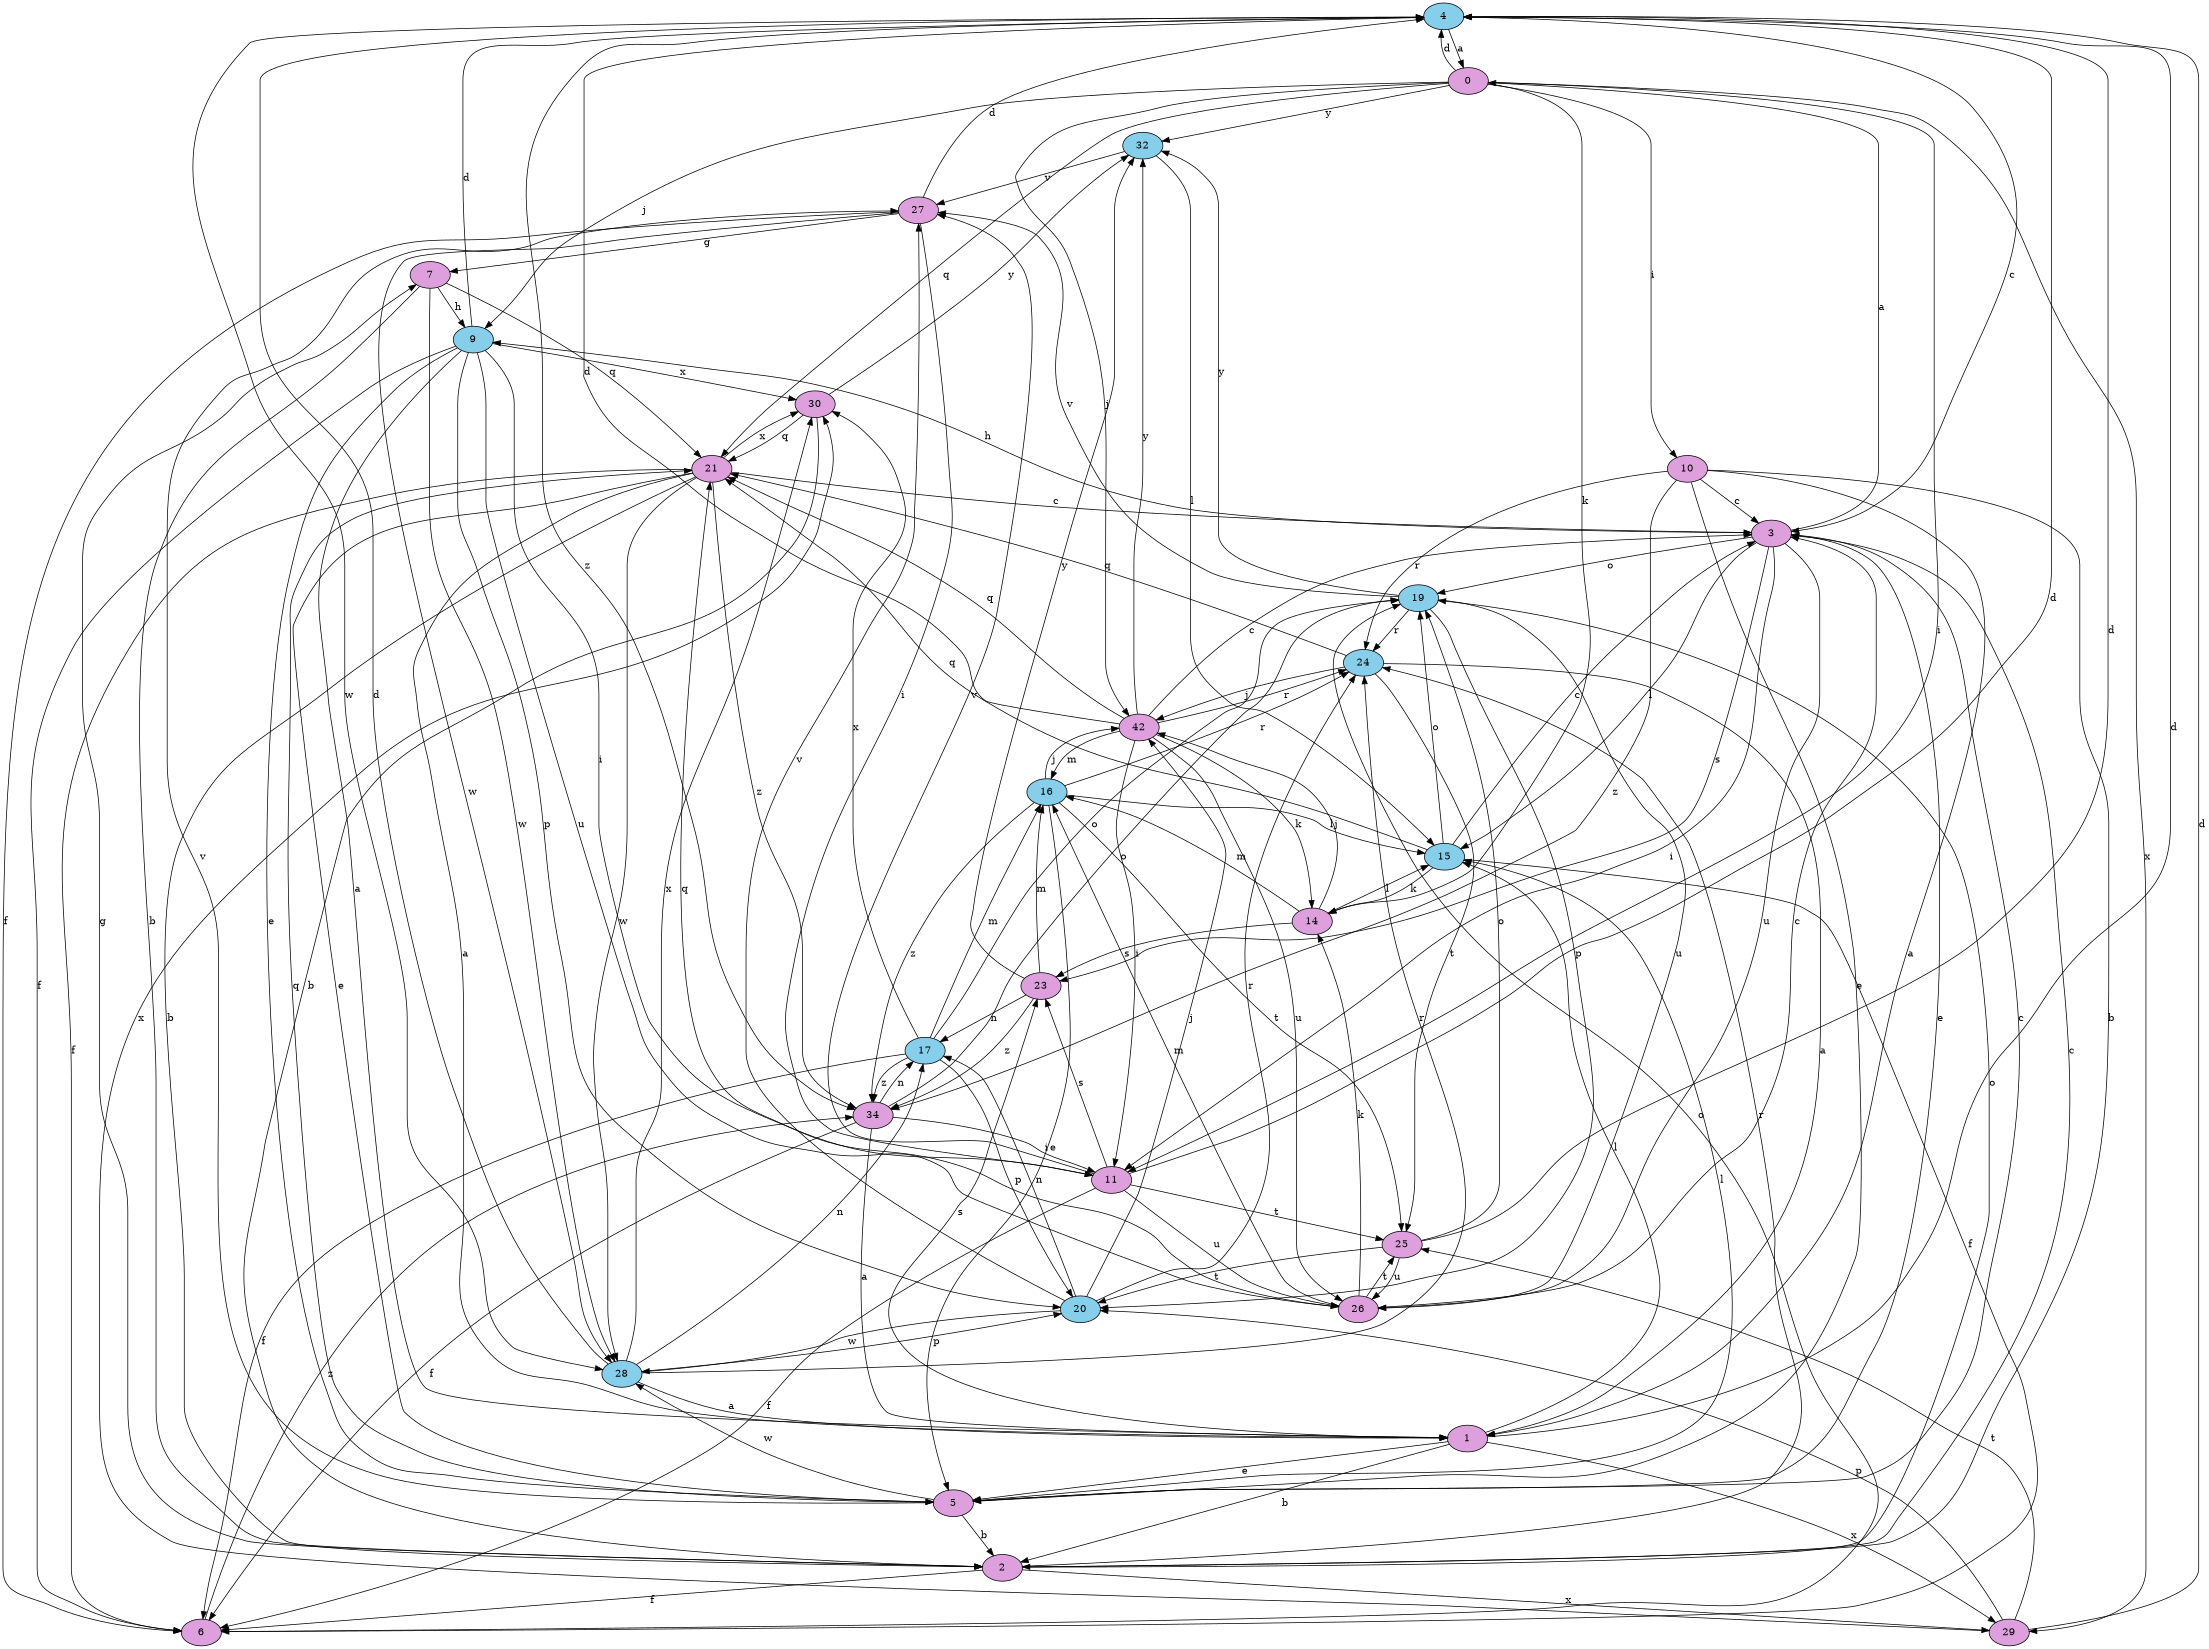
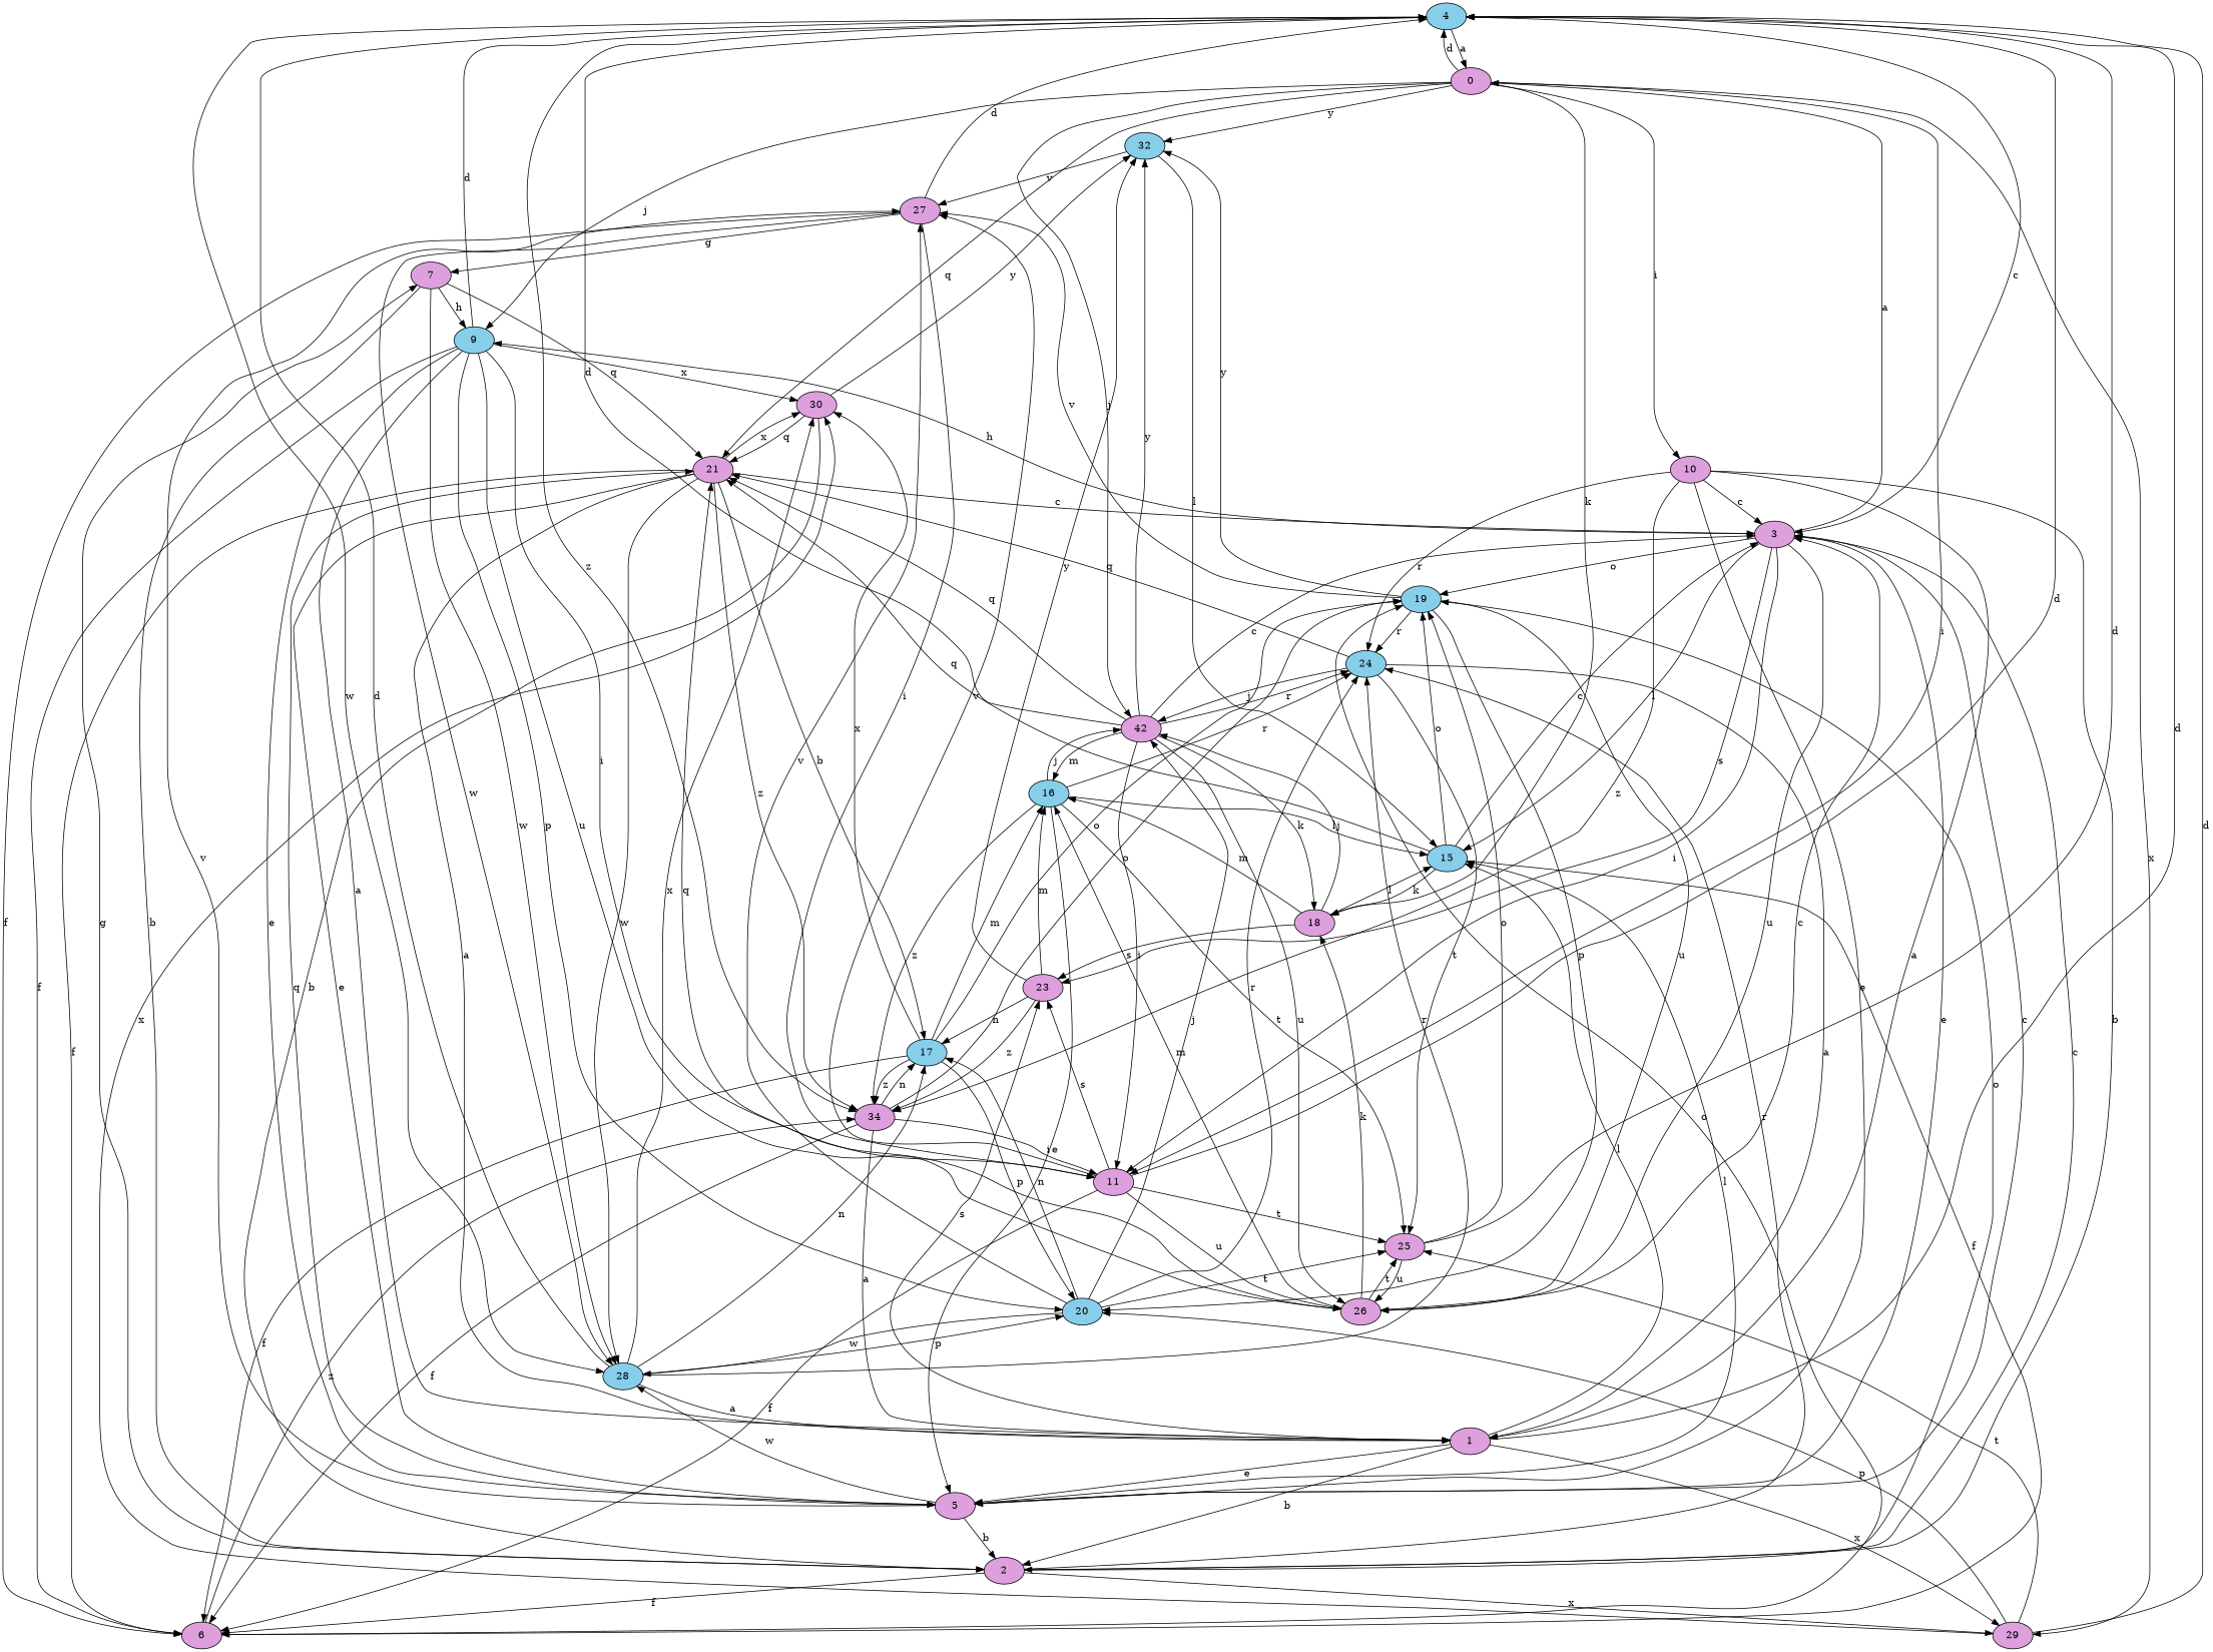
  strict digraph {
    node [fillcolor=plum style=filled]
    4 [fillcolor=skyblue]
    0
    9 [fillcolor=skyblue]
    10
    11
    n6 [label=42]
-   14
+   14 [label=18]
    21
    29
    32 [fillcolor=skyblue]
    3
    28 [fillcolor=skyblue]
    34
    1
    5
    6
    26
    20 [fillcolor=skyblue]
    30
    2
    n21 [fillcolor=skyblue label=24]
    23
    27
    25
    16 [fillcolor=skyblue]
    15 [fillcolor=skyblue]
    7
    19 [fillcolor=skyblue]
    17 [fillcolor=skyblue]
    4 -> 0 [label=a]
    4 -> 3 [label=c]
    4 -> 28 [label=w]
    4 -> 34 [label=z]
    0 -> 4 [label=d]
    0 -> 9 [label=j]
    0 -> 10 [label=i]
    0 -> 11 [label=i]
    0 -> n6 [label=j]
    0 -> 14 [label=k]
    0 -> 21 [label=q]
    0 -> 29 [label=x]
    0 -> 32 [label=y]
    9 -> 4 [label=d]
    9 -> 11 [label=i]
    9 -> 1 [label=a]
    9 -> 5 [label=e]
    9 -> 6 [label=f]
    9 -> 26 [label=u]
    9 -> 20 [label=p]
    9 -> 30 [label=x]
    10 -> 3 [label=c]
    10 -> 34 [label=z]
    10 -> 1 [label=a]
    10 -> 5 [label=e]
    10 -> 2 [label=b]
    10 -> n21 [label=r]
    11 -> 4 [label=d]
    11 -> 6 [label=f]
    11 -> 26 [label=u]
    11 -> 23 [label=s]
    11 -> 27 [label=v]
    11 -> 25 [label=t]
    n6 -> 4 [label=d]
    n6 -> 11 [label=i]
    n6 -> 14 [label=k]
    n6 -> 21 [label=q]
    n6 -> 32 [label=y]
    n6 -> 3 [label=c]
    n6 -> 26 [label=u]
    n6 -> n21 [label=r]
    n6 -> 16 [label=m]
    14 -> n6 [label=j]
    14 -> 23 [label=s]
    14 -> 16 [label=m]
    14 -> 15 [label=l]
    21 -> 3 [label=c]
    21 -> 28 [label=w]
    21 -> 34 [label=z]
    21 -> 1 [label=a]
    21 -> 5 [label=e]
    21 -> 6 [label=f]
    21 -> 30 [label=x]
-   21 -> 2 [label=b]
+   21 -> 17 [label=b]
    29 -> 4 [label=d]
    29 -> 20 [label=p]
    29 -> 30 [label=x]
    29 -> 25 [label=t]
    32 -> 27 [label=v]
    32 -> 15 [label=l]
    3 -> 0 [label=a]
    3 -> 9 [label=h]
    3 -> 11 [label=i]
    3 -> 5 [label=e]
    3 -> 26 [label=u]
    3 -> 23 [label=s]
    3 -> 15 [label=l]
    3 -> 19 [label=o]
    28 -> 4 [label=d]
    28 -> 1 [label=a]
    28 -> 20 [label=p]
    28 -> 30 [label=x]
    28 -> n21 [label=r]
    28 -> 17 [label=n]
    34 -> 11 [label=i]
    34 -> 1 [label=a]
    34 -> 6 [label=f]
    34 -> 19 [label=o]
    34 -> 17 [label=n]
    1 -> 4 [label=d]
    1 -> 29 [label=x]
    1 -> 5 [label=e]
    1 -> 2 [label=b]
    1 -> 23 [label=s]
    1 -> 15 [label=l]
    5 -> 21 [label=q]
    5 -> 3 [label=c]
    5 -> 28 [label=w]
    5 -> 2 [label=b]
    5 -> 27 [label=v]
    5 -> 15 [label=l]
    6 -> 34 [label=z]
    6 -> 19 [label=o]
    26 -> 14 [label=k]
    26 -> 21 [label=q]
    26 -> 3 [label=c]
    26 -> 25 [label=t]
    26 -> 16 [label=m]
    20 -> n6 [label=j]
    20 -> 28 [label=w]
    20 -> n21 [label=r]
    20 -> 27 [label=v]
-   25 -> 20 [label=t]
+   20 -> 25 [label=t]
    20 -> 17 [label=n]
    30 -> 21 [label=q]
    30 -> 32 [label=y]
    30 -> 2 [label=b]
    2 -> 29 [label=x]
    2 -> 3 [label=c]
    2 -> 6 [label=f]
    2 -> n21 [label=r]
    2 -> 7 [label=g]
    2 -> 19 [label=o]
    n21 -> n6 [label=j]
    n21 -> 21 [label=q]
    n21 -> 1 [label=a]
    n21 -> 25 [label=t]
    23 -> 32 [label=y]
    23 -> 34 [label=z]
    23 -> 16 [label=m]
    23 -> 17 [label=n]
    27 -> 4 [label=d]
    27 -> 11 [label=i]
    27 -> 28 [label=w]
    27 -> 6 [label=f]
    27 -> 7 [label=g]
    25 -> 4 [label=d]
    25 -> 26 [label=u]
    25 -> 19 [label=o]
    16 -> n6 [label=j]
    16 -> 34 [label=z]
    16 -> 5 [label=e]
    16 -> n21 [label=r]
    16 -> 25 [label=t]
    16 -> 15 [label=l]
    15 -> 14 [label=k]
    15 -> 21 [label=q]
    15 -> 3 [label=c]
    15 -> 6 [label=f]
    15 -> 19 [label=o]
    7 -> 9 [label=h]
    7 -> 21 [label=q]
    7 -> 28 [label=w]
    7 -> 2 [label=b]
    19 -> 32 [label=y]
    19 -> 26 [label=u]
    19 -> 20 [label=p]
    19 -> n21 [label=r]
    19 -> 27 [label=v]
    17 -> 34 [label=z]
    17 -> 6 [label=f]
    17 -> 20 [label=p]
    17 -> 30 [label=x]
    17 -> 16 [label=m]
    17 -> 19 [label=o]
  }
